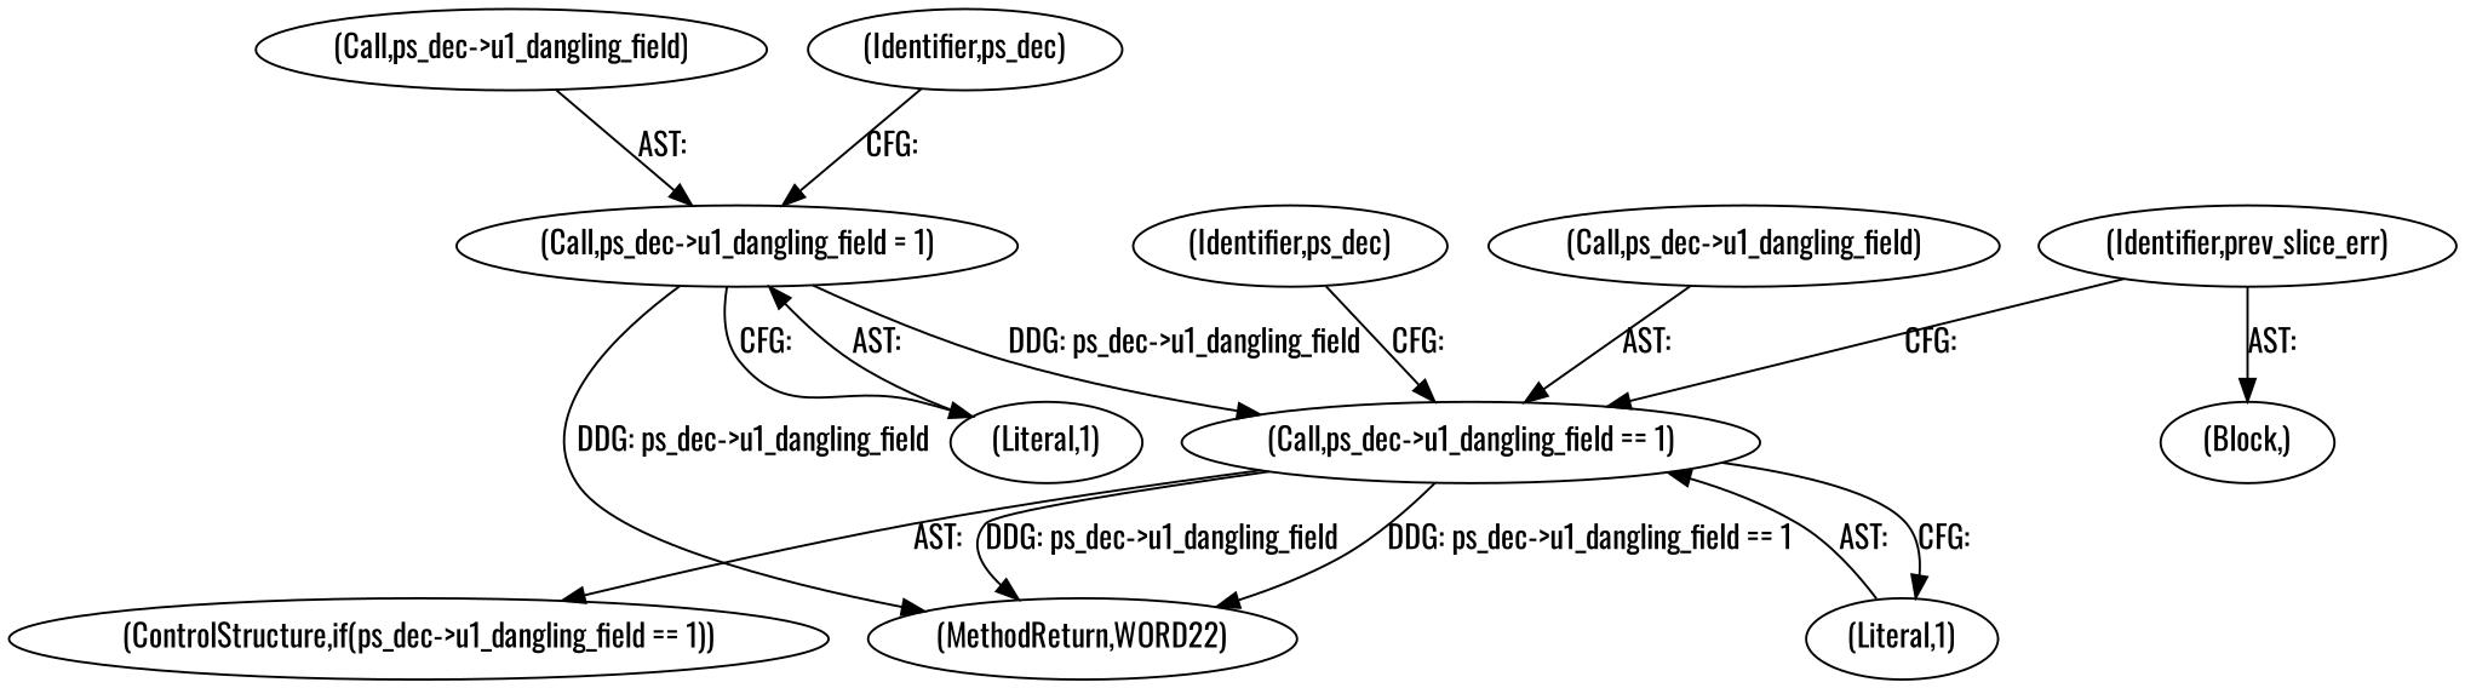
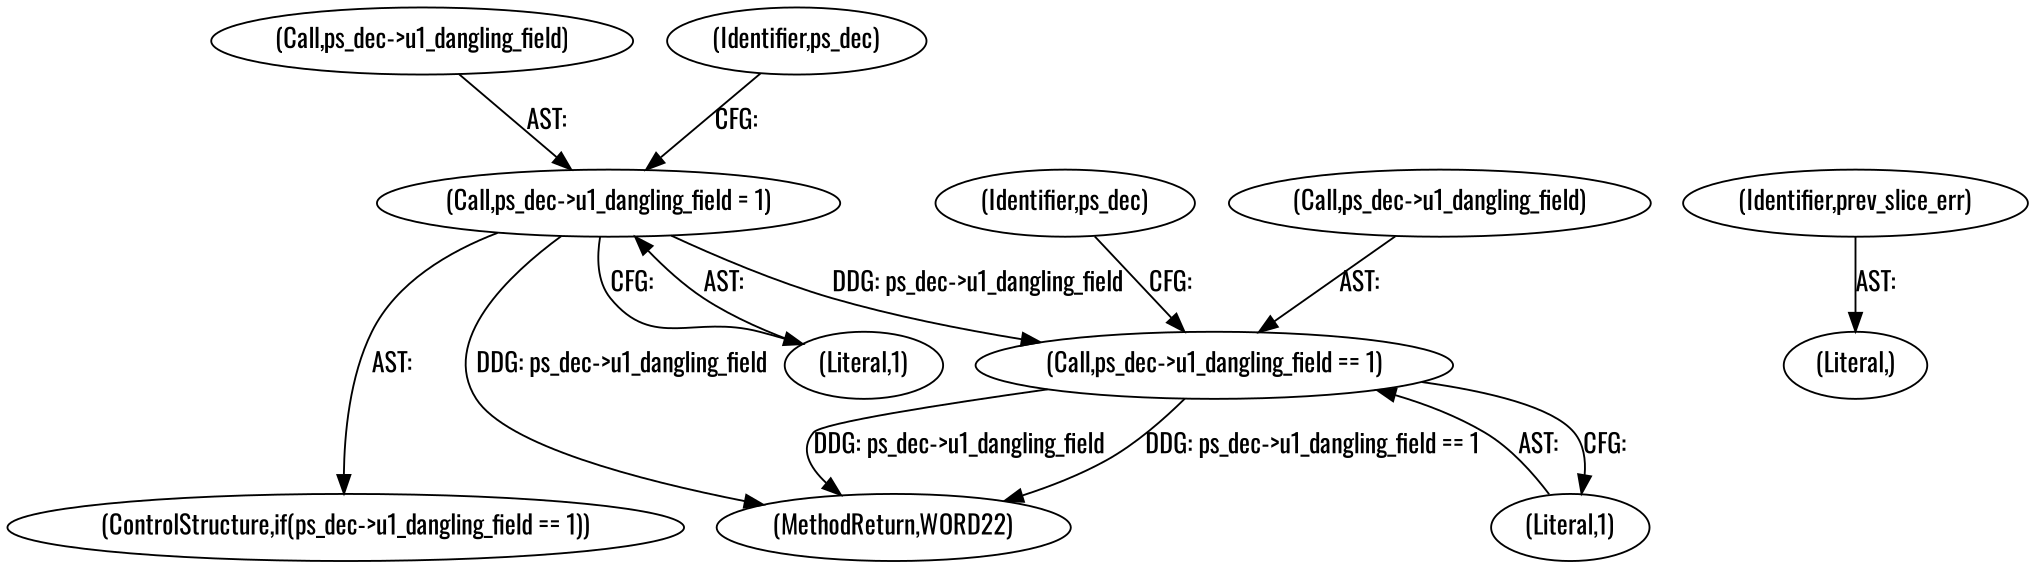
  digraph {
    fontname=Oswald
    node [fontname=Oswald]
    edge [fontname=Oswald]
    n1 [label="(Call,ps_dec->u1_dangling_field == 1)"]
    n2 [label="(MethodReturn,WORD22)"]
    n3 [label="(Literal,1)"]
    n4 [label="(ControlStructure,if(ps_dec->u1_dangling_field == 1))"]
    n5 [label="(Call,ps_dec->u1_dangling_field = 1)"]
    n6 [label="(Literal,1)"]
-   n7 [label="(Block,)"]
+   n7 [label="(Literal,)"]
    n8 [label="(Call,ps_dec->u1_dangling_field)"]
    n9 [label="(Call,ps_dec->u1_dangling_field)"]
    n10 [label="(Identifier,prev_slice_err)"]
    n11 [label="(Identifier,ps_dec)"]
    n12 [label="(Identifier,ps_dec)"]
    n1 -> n2 [label="DDG: ps_dec->u1_dangling_field"]
    n1 -> n2 [label="DDG: ps_dec->u1_dangling_field == 1"]
    n1 -> n3 [label="CFG: "]
-   n1 -> n4 [label="AST: "]
+   n5 -> n4 [label="AST: "]
    n3 -> n1 [label="AST: "]
    n5 -> n1 [label="DDG: ps_dec->u1_dangling_field"]
    n5 -> n2 [label="DDG: ps_dec->u1_dangling_field"]
    n5 -> n6 [label="CFG: "]
    n6 -> n5 [label="AST: "]
    n8 -> n5 [label="AST: "]
    n9 -> n1 [label="AST: "]
-   n10 -> n1 [label="CFG: "]
    n10 -> n7 [label="AST: "]
    n11 -> n5 [label="CFG: "]
    n12 -> n1 [label="CFG: "]
  }
